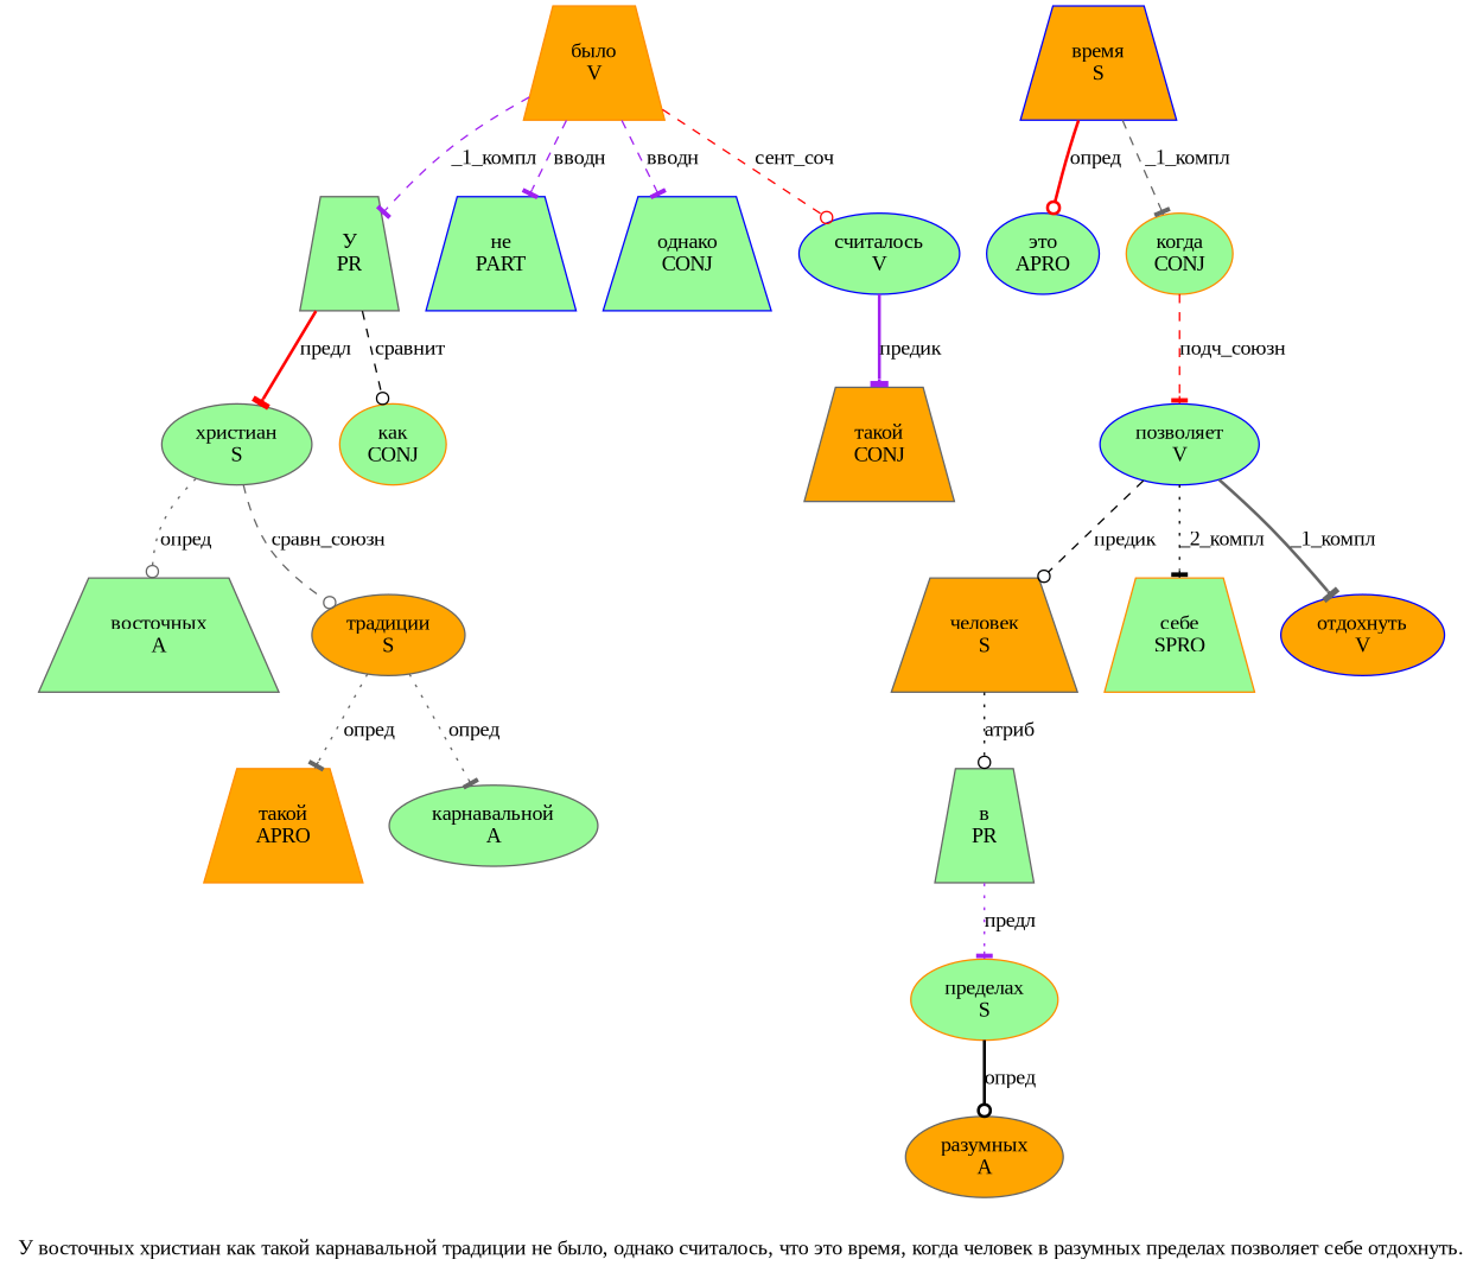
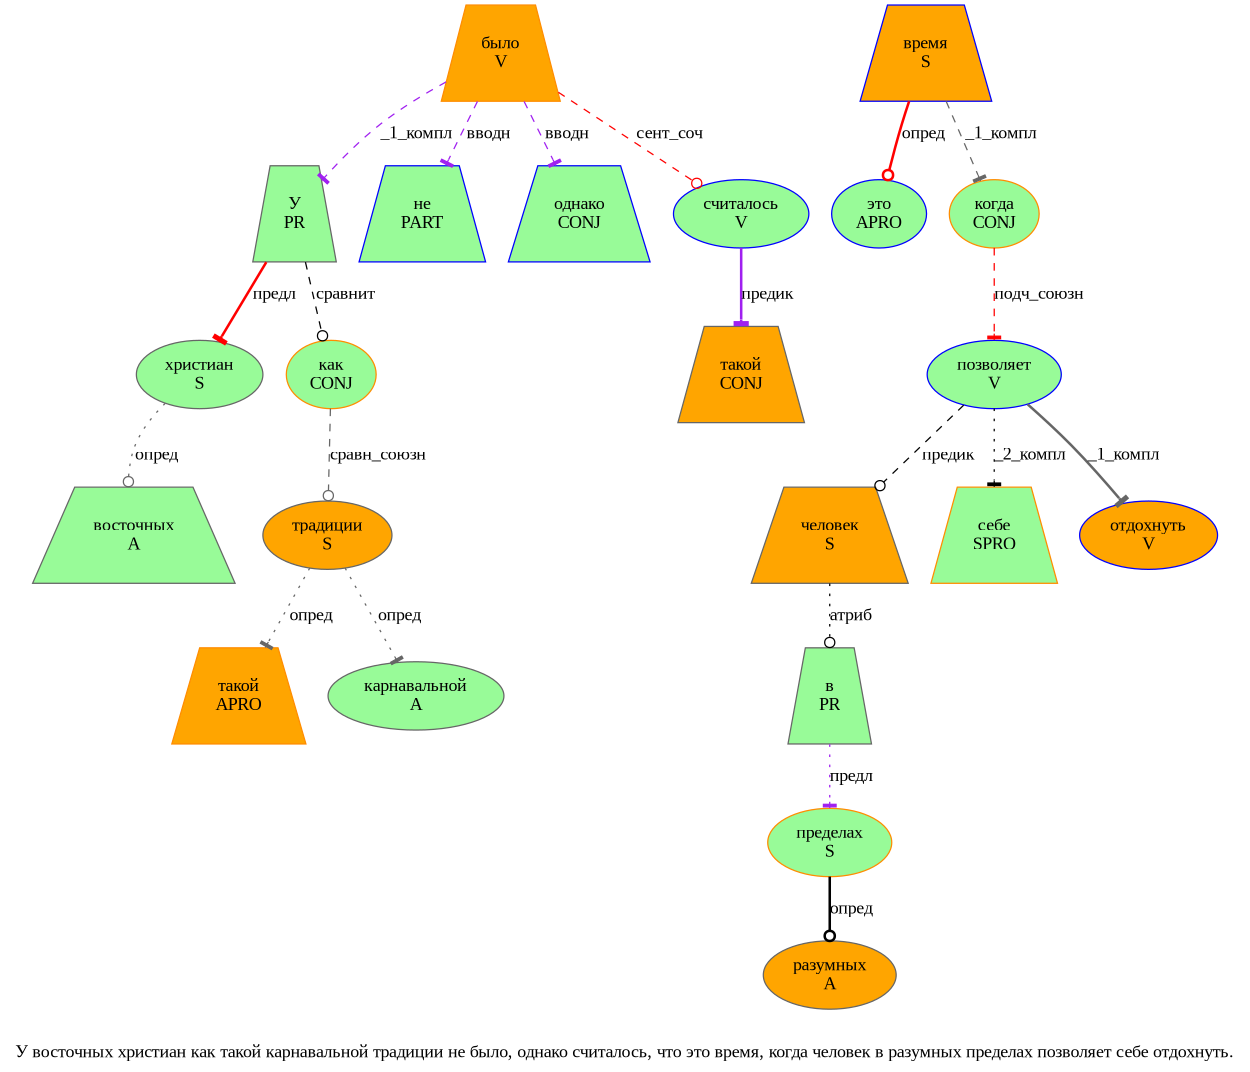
  digraph {
    fontname="Liberation Serif"
    label="У восточных христиан как такой карнавальной традиции не было, однако считалось, что это время, когда человек в разумных пределах позволяет себе отдохнуть."
    node [color=gray40 fillcolor=palegreen fontname="Liberation Serif" penwidth=1 shape=trapezium style=filled]
    edge [arrowhead=tee color=gray40 fontname="Liberation Serif" style=dashed]
    n1 [label="У\nPR"]
    n2 [label="христиан\nS" shape=ellipse]
    n3 [color=darkorange label="как\nCONJ" shape=ellipse]
    n4 [label="восточных\nA"]
    n5 [fillcolor=orange label="традиции\nS" shape=ellipse]
    n6 [color=darkorange fillcolor=orange label="такой\nAPRO"]
    n7 [label="карнавальной\nA" shape=ellipse]
    n8 [color=blue label="не\nPART"]
    n9 [color=darkorange fillcolor=orange label="было\nV"]
    n10 [color=blue label="однако\nCONJ"]
    n11 [color=blue label="считалось\nV" shape=ellipse]
    n12 [fillcolor=orange label="такой\nCONJ"]
    n13 [color=blue label="это\nAPRO" shape=ellipse]
    n14 [color=blue fillcolor=orange label="время\nS"]
    n15 [color=darkorange label="когда\nCONJ" shape=ellipse]
    n16 [color=blue label="позволяет\nV" shape=ellipse]
    n17 [fillcolor=orange label="человек\nS"]
    n18 [color=darkorange label="себе\nSPRO"]
    n19 [color=blue fillcolor=orange label="отдохнуть\nV" shape=ellipse]
    n20 [label="в\nPR"]
    n21 [color=darkorange label="пределах\nS" shape=ellipse]
    n22 [fillcolor=orange label="разумных\nA" shape=ellipse]
    n1 -> n2 [color=red label="предл" style=bold]
    n1 -> n3 [arrowhead=odot color=black label="сравнит"]
    n2 -> n4 [arrowhead=odot label="опред" style=dotted]
-   n2 -> n5 [arrowhead=odot label="сравн_союзн"]
+   n3 -> n5 [arrowhead=odot label="сравн_союзн"]
    n5 -> n6 [label="опред" style=dotted]
    n5 -> n7 [label="опред" style=dotted]
    n9 -> n1 [color=purple label="_1_компл"]
    n9 -> n8 [color=purple label="вводн"]
    n9 -> n10 [color=purple label="вводн"]
    n9 -> n11 [arrowhead=odot color=red label="сент_соч"]
    n11 -> n12 [color=purple label="предик" style=bold]
    n14 -> n13 [arrowhead=odot color=red label="опред" style=bold]
    n14 -> n15 [label="_1_компл"]
    n15 -> n16 [color=red label="подч_союзн"]
    n16 -> n17 [arrowhead=odot color=black label="предик"]
    n16 -> n18 [color=black label="_2_компл" style=dotted]
    n16 -> n19 [label="_1_компл" style=bold]
    n17 -> n20 [arrowhead=odot color=black label="атриб" style=dotted]
    n20 -> n21 [color=purple label="предл" style=dotted]
    n21 -> n22 [arrowhead=odot color=black label="опред" style=bold]
  }
